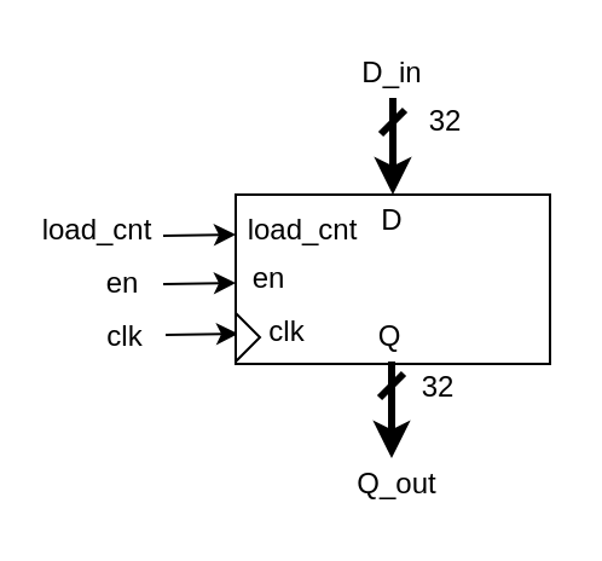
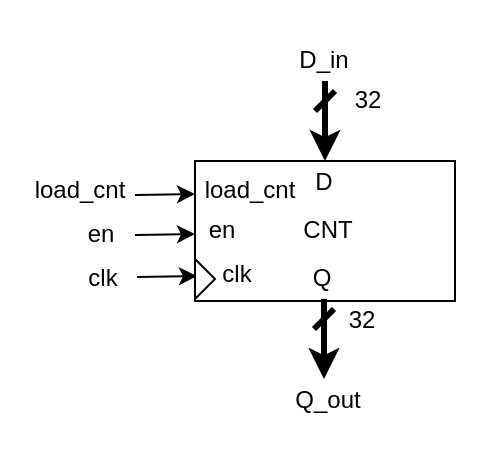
  <mxCell id="0" />
  <mxCell id="1" parent="0" />
  <mxCell id="2" value="" style="rounded=0;whiteSpace=wrap;html=1;" vertex="1" parent="1"><mxGeometry x="97" y="80" width="130" height="70" as="geometry" /></mxCell>
+ <mxCell id="3" value="CNT" style="text;html=1;strokeColor=none;fillColor=none;align=center;verticalAlign=middle;whiteSpace=wrap;rounded=0;" vertex="1" parent="1"><mxGeometry x="144" y="105" width="40" height="20" as="geometry" /></mxCell>
  <mxCell id="4" value="load_cnt" style="text;html=1;strokeColor=none;fillColor=none;align=center;verticalAlign=middle;whiteSpace=wrap;rounded=0;" vertex="1" parent="1"><mxGeometry x="105" y="85" width="40" height="20" as="geometry" /></mxCell>
  <mxCell id="5" value="en" style="text;html=1;strokeColor=none;fillColor=none;align=center;verticalAlign=middle;whiteSpace=wrap;rounded=0;" vertex="1" parent="1"><mxGeometry x="91" y="105" width="40" height="20" as="geometry" /></mxCell>
  <mxCell id="6" value="clk" style="text;html=1;strokeColor=none;fillColor=none;align=center;verticalAlign=middle;whiteSpace=wrap;rounded=0;" vertex="1" parent="1"><mxGeometry x="105" y="127" width="27" height="20" as="geometry" /></mxCell>
  <mxCell id="7" value="" style="endArrow=classic;html=1;strokeWidth=1;entryX=0;entryY=0.25;entryDx=0;entryDy=0;" edge="1" parent="1"><mxGeometry width="50" height="50" relative="1" as="geometry"><mxPoint x="67" y="97" as="sourcePoint" /><mxPoint x="97" y="96.5" as="targetPoint" /></mxGeometry></mxCell>
  <mxCell id="8" value="" style="endArrow=classic;html=1;strokeWidth=1;entryX=0;entryY=0.25;entryDx=0;entryDy=0;" edge="1" parent="1"><mxGeometry width="50" height="50" relative="1" as="geometry"><mxPoint x="67" y="117" as="sourcePoint" /><mxPoint x="97" y="116.5" as="targetPoint" /></mxGeometry></mxCell>
  <mxCell id="9" value="" style="endArrow=classic;html=1;strokeWidth=1;entryX=0;entryY=0.25;entryDx=0;entryDy=0;" edge="1" parent="1"><mxGeometry width="50" height="50" relative="1" as="geometry"><mxPoint x="68" y="138" as="sourcePoint" /><mxPoint x="98" y="137.5" as="targetPoint" /></mxGeometry></mxCell>
  <mxCell id="10" value="D" style="text;html=1;strokeColor=none;fillColor=none;align=center;verticalAlign=middle;whiteSpace=wrap;rounded=0;" vertex="1" parent="1"><mxGeometry x="142" y="81" width="40" height="20" as="geometry" /></mxCell>
  <mxCell id="11" value="Q" style="text;html=1;strokeColor=none;fillColor=none;align=center;verticalAlign=middle;whiteSpace=wrap;rounded=0;" vertex="1" parent="1"><mxGeometry x="141" y="129" width="40" height="20" as="geometry" /></mxCell>
  <mxCell id="12" value="" style="triangle;whiteSpace=wrap;html=1;" vertex="1" parent="1"><mxGeometry x="97" y="129" width="10" height="20" as="geometry" /></mxCell>
  <mxCell id="13" value="load_cnt" style="text;html=1;strokeColor=none;fillColor=none;align=center;verticalAlign=middle;whiteSpace=wrap;rounded=0;" vertex="1" parent="1"><mxGeometry x="20" y="85" width="40" height="20" as="geometry" /></mxCell>
  <mxCell id="14" value="en" style="text;html=1;strokeColor=none;fillColor=none;align=center;verticalAlign=middle;whiteSpace=wrap;rounded=0;" vertex="1" parent="1"><mxGeometry x="37" y="107" width="27" height="20" as="geometry" /></mxCell>
  <mxCell id="15" value="clk" style="text;html=1;strokeColor=none;fillColor=none;align=center;verticalAlign=middle;whiteSpace=wrap;rounded=0;" vertex="1" parent="1"><mxGeometry x="38" y="129" width="27" height="20" as="geometry" /></mxCell>
  <mxCell id="16" value="" style="endArrow=classic;html=1;entryX=0.5;entryY=0;entryDx=0;entryDy=0;strokeWidth=3;startArrow=dash;startFill=0;" edge="1" parent="1" target="2"><mxGeometry width="50" height="50" relative="1" as="geometry"><mxPoint x="162" y="40" as="sourcePoint" /><mxPoint x="157" y="70" as="targetPoint" /></mxGeometry></mxCell>
  <mxCell id="17" value="32" style="text;html=1;strokeColor=none;fillColor=none;align=center;verticalAlign=middle;whiteSpace=wrap;rounded=0;" vertex="1" parent="1"><mxGeometry x="169" y="40" width="30" height="20" as="geometry" /></mxCell>
  <mxCell id="18" value="D_in" style="text;html=1;strokeColor=none;fillColor=none;align=center;verticalAlign=middle;whiteSpace=wrap;rounded=0;" vertex="1" parent="1"><mxGeometry x="142" y="20" width="40" height="20" as="geometry" /></mxCell>
  <mxCell id="19" value="" style="endArrow=classic;html=1;entryX=0.5;entryY=0;entryDx=0;entryDy=0;strokeWidth=3;startArrow=dash;startFill=0;" edge="1" parent="1"><mxGeometry width="50" height="50" relative="1" as="geometry"><mxPoint x="161.5" y="149" as="sourcePoint" /><mxPoint x="161.5" y="189" as="targetPoint" /></mxGeometry></mxCell>
  <mxCell id="20" value="32" style="text;html=1;strokeColor=none;fillColor=none;align=center;verticalAlign=middle;whiteSpace=wrap;rounded=0;" vertex="1" parent="1"><mxGeometry x="166" y="150" width="30" height="20" as="geometry" /></mxCell>
  <mxCell id="21" value="Q_out" style="text;html=1;strokeColor=none;fillColor=none;align=center;verticalAlign=middle;whiteSpace=wrap;rounded=0;" vertex="1" parent="1"><mxGeometry x="144" y="190" width="40" height="20" as="geometry" /></mxCell>
